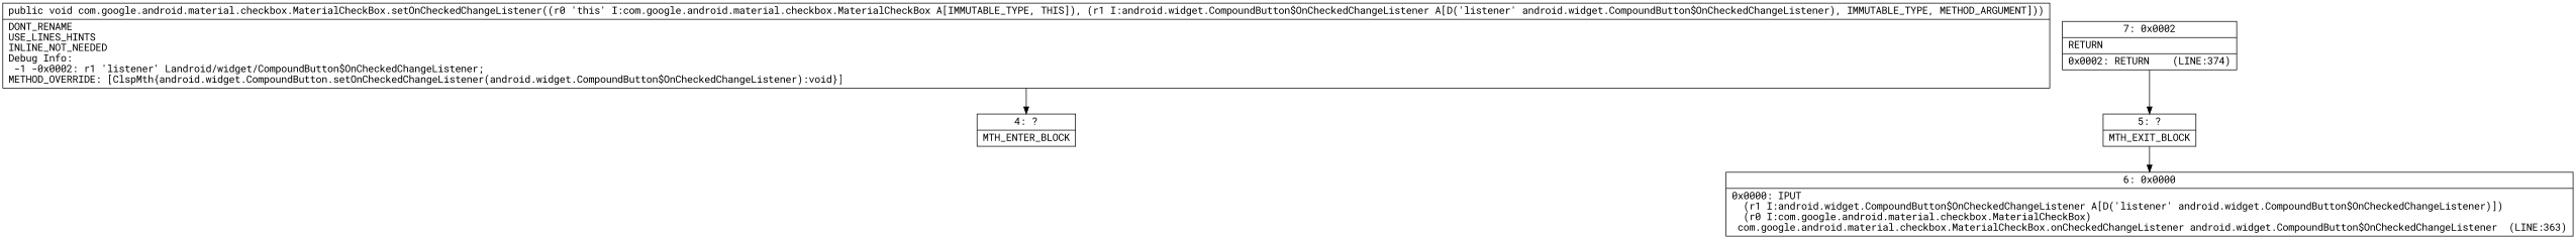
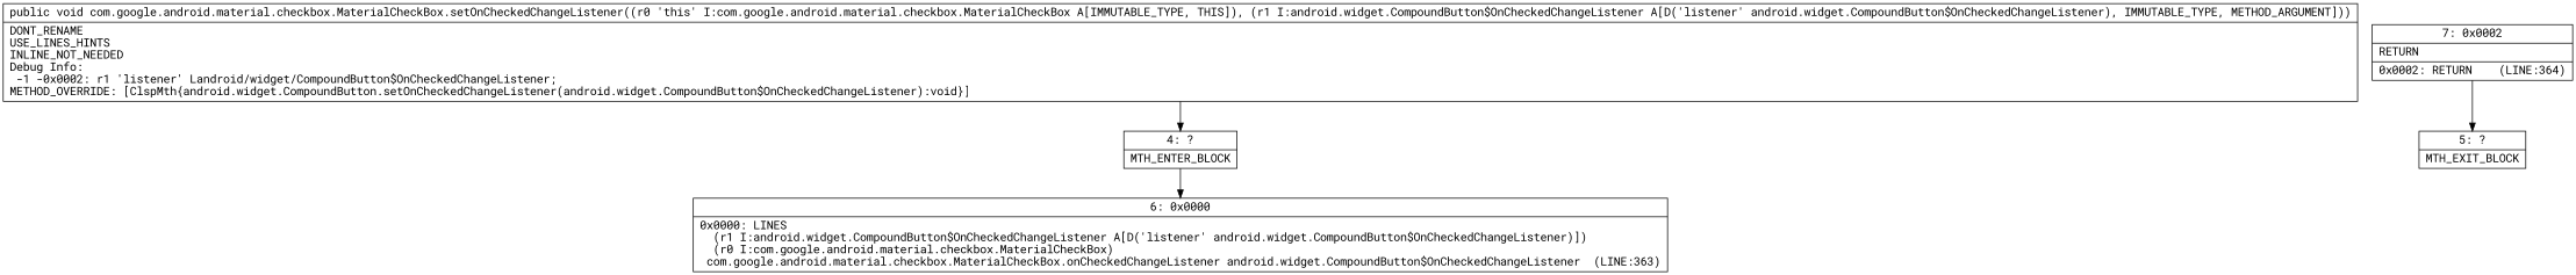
  digraph {
    fontname="Roboto Mono"
    node [fontname="Roboto Mono" shape=record]
    edge [fontname="Roboto Mono"]
    n1 [label="{4\:\ ?|MTH_ENTER_BLOCK\l}"]
-   n2 [label="{6\:\ 0x0000|0x0000: IPUT  \l  (r1 I:android.widget.CompoundButton$OnCheckedChangeListener A[D('listener' android.widget.CompoundButton$OnCheckedChangeListener)])\l  (r0 I:com.google.android.material.checkbox.MaterialCheckBox)\l com.google.android.material.checkbox.MaterialCheckBox.onCheckedChangeListener android.widget.CompoundButton$OnCheckedChangeListener  (LINE:363)\l}"]
-   n3 [label="{7\:\ 0x0002|RETURN\l|0x0002: RETURN    (LINE:374)\l}"]
+   n2 [label="{6\:\ 0x0000|0x0000: LINES  \l  (r1 I:android.widget.CompoundButton$OnCheckedChangeListener A[D('listener' android.widget.CompoundButton$OnCheckedChangeListener)])\l  (r0 I:com.google.android.material.checkbox.MaterialCheckBox)\l com.google.android.material.checkbox.MaterialCheckBox.onCheckedChangeListener android.widget.CompoundButton$OnCheckedChangeListener  (LINE:363)\l}"]
+   n3 [label="{7\:\ 0x0002|RETURN\l|0x0002: RETURN    (LINE:364)\l}"]
    n4 [label="{5\:\ ?|MTH_EXIT_BLOCK\l}"]
    n5 [label="{public void com.google.android.material.checkbox.MaterialCheckBox.setOnCheckedChangeListener((r0 'this' I:com.google.android.material.checkbox.MaterialCheckBox A[IMMUTABLE_TYPE, THIS]), (r1 I:android.widget.CompoundButton$OnCheckedChangeListener A[D('listener' android.widget.CompoundButton$OnCheckedChangeListener), IMMUTABLE_TYPE, METHOD_ARGUMENT]))  | DONT_RENAME\lUSE_LINES_HINTS\lINLINE_NOT_NEEDED\lDebug Info:\l  \-1 \-0x0002: r1 'listener' Landroid\/widget\/CompoundButton$OnCheckedChangeListener;\lMETHOD_OVERRIDE: [ClspMth\{android.widget.CompoundButton.setOnCheckedChangeListener(android.widget.CompoundButton$OnCheckedChangeListener):void\}]\l}"]
-   n4 -> n2
+   n1 -> n2
    n3 -> n4
    n5 -> n1
  }
